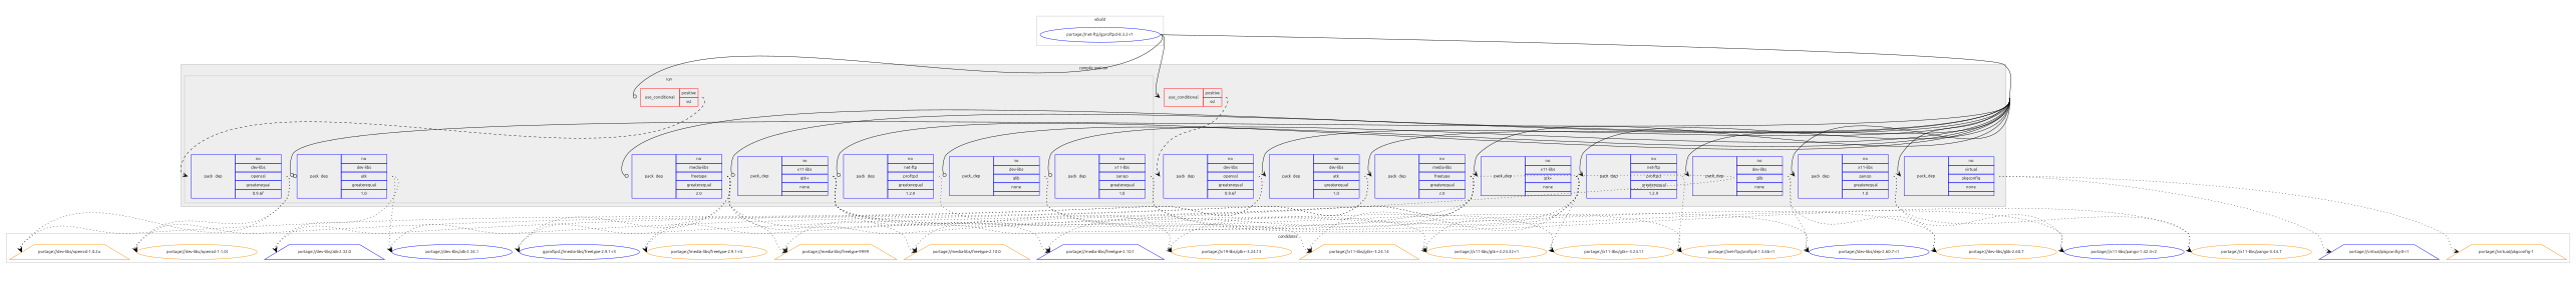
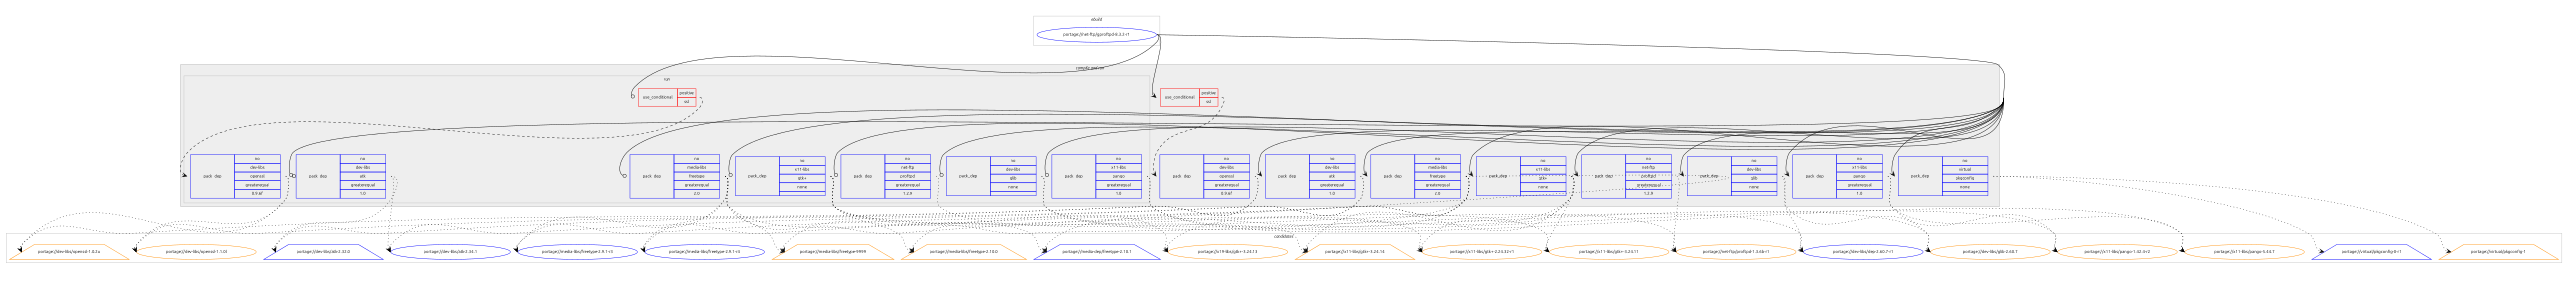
  digraph {
    compound=true
    concentrate=true
    fontname=Ubuntu
    fontsize=10
    newrank=true
    rankdir=TB
    ranksep=1.5
    node [color=blue fontname=Ubuntu fontsize=10 shape=none]
    edge [arrowhead=vee fontname=Ubuntu headport=w style=dotted tailport=e weight=100]
    n1 [label="portage://net-ftp/gproftpd-8.3.2-r1" shape=ellipse width=4]
    n2 [label=<<TABLE BORDER="0" CELLBORDER="1" CELLSPACING="0" CELLPADDING="4" WIDTH="220"><TR><TD ROWSPAN="6" CELLPADDING="30">pack_dep</TD></TR><TR><TD WIDTH="110">no</TD></TR><TR><TD>dev-libs</TD></TR><TR><TD>openssl</TD></TR><TR><TD>greaterequal</TD></TR><TR><TD>0.9.6f</TD></TR></TABLE>>]
    n3 [color=red label=<<TABLE BORDER="0" CELLBORDER="1" CELLSPACING="0" CELLPADDING="4"><TR><TD ROWSPAN="3" CELLPADDING="10">use_conditional</TD></TR><TR><TD>positive</TD></TR><TR><TD>ssl</TD></TR></TABLE>>]
    n4 [label=<<TABLE BORDER="0" CELLBORDER="1" CELLSPACING="0" CELLPADDING="4" WIDTH="220"><TR><TD ROWSPAN="6" CELLPADDING="30">pack_dep</TD></TR><TR><TD WIDTH="110">no</TD></TR><TR><TD>dev-libs</TD></TR><TR><TD>atk</TD></TR><TR><TD>greaterequal</TD></TR><TR><TD>1.0</TD></TR></TABLE>>]
    n5 [label=<<TABLE BORDER="0" CELLBORDER="1" CELLSPACING="0" CELLPADDING="4" WIDTH="220"><TR><TD ROWSPAN="6" CELLPADDING="30">pack_dep</TD></TR><TR><TD WIDTH="110">no</TD></TR><TR><TD>dev-libs</TD></TR><TR><TD>glib</TD></TR><TR><TD>none</TD></TR><TR><TD></TD></TR></TABLE>>]
    n6 [label=<<TABLE BORDER="0" CELLBORDER="1" CELLSPACING="0" CELLPADDING="4" WIDTH="220"><TR><TD ROWSPAN="6" CELLPADDING="30">pack_dep</TD></TR><TR><TD WIDTH="110">no</TD></TR><TR><TD>media-libs</TD></TR><TR><TD>freetype</TD></TR><TR><TD>greaterequal</TD></TR><TR><TD>2.0</TD></TR></TABLE>>]
    n7 [label=<<TABLE BORDER="0" CELLBORDER="1" CELLSPACING="0" CELLPADDING="4" WIDTH="220"><TR><TD ROWSPAN="6" CELLPADDING="30">pack_dep</TD></TR><TR><TD WIDTH="110">no</TD></TR><TR><TD>net-ftp</TD></TR><TR><TD>proftpd</TD></TR><TR><TD>greaterequal</TD></TR><TR><TD>1.2.9</TD></TR></TABLE>>]
    n8 [label=<<TABLE BORDER="0" CELLBORDER="1" CELLSPACING="0" CELLPADDING="4" WIDTH="220"><TR><TD ROWSPAN="6" CELLPADDING="30">pack_dep</TD></TR><TR><TD WIDTH="110">no</TD></TR><TR><TD>virtual</TD></TR><TR><TD>pkgconfig</TD></TR><TR><TD>none</TD></TR><TR><TD></TD></TR></TABLE>>]
    n9 [label=<<TABLE BORDER="0" CELLBORDER="1" CELLSPACING="0" CELLPADDING="4" WIDTH="220"><TR><TD ROWSPAN="6" CELLPADDING="30">pack_dep</TD></TR><TR><TD WIDTH="110">no</TD></TR><TR><TD>x11-libs</TD></TR><TR><TD>gtk+</TD></TR><TR><TD>none</TD></TR><TR><TD></TD></TR></TABLE>>]
    n10 [label=<<TABLE BORDER="0" CELLBORDER="1" CELLSPACING="0" CELLPADDING="4" WIDTH="220"><TR><TD ROWSPAN="6" CELLPADDING="30">pack_dep</TD></TR><TR><TD WIDTH="110">no</TD></TR><TR><TD>x11-libs</TD></TR><TR><TD>pango</TD></TR><TR><TD>greaterequal</TD></TR><TR><TD>1.0</TD></TR></TABLE>>]
    n11 [label=<<TABLE BORDER="0" CELLBORDER="1" CELLSPACING="0" CELLPADDING="4" WIDTH="220"><TR><TD ROWSPAN="6" CELLPADDING="30">pack_dep</TD></TR><TR><TD WIDTH="110">no</TD></TR><TR><TD>dev-libs</TD></TR><TR><TD>openssl</TD></TR><TR><TD>greaterequal</TD></TR><TR><TD>0.9.6f</TD></TR></TABLE>>]
    n12 [color=red label=<<TABLE BORDER="0" CELLBORDER="1" CELLSPACING="0" CELLPADDING="4"><TR><TD ROWSPAN="3" CELLPADDING="10">use_conditional</TD></TR><TR><TD>positive</TD></TR><TR><TD>ssl</TD></TR></TABLE>>]
    n13 [label=<<TABLE BORDER="0" CELLBORDER="1" CELLSPACING="0" CELLPADDING="4" WIDTH="220"><TR><TD ROWSPAN="6" CELLPADDING="30">pack_dep</TD></TR><TR><TD WIDTH="110">no</TD></TR><TR><TD>dev-libs</TD></TR><TR><TD>atk</TD></TR><TR><TD>greaterequal</TD></TR><TR><TD>1.0</TD></TR></TABLE>>]
    n14 [label=<<TABLE BORDER="0" CELLBORDER="1" CELLSPACING="0" CELLPADDING="4" WIDTH="220"><TR><TD ROWSPAN="6" CELLPADDING="30">pack_dep</TD></TR><TR><TD WIDTH="110">no</TD></TR><TR><TD>dev-libs</TD></TR><TR><TD>glib</TD></TR><TR><TD>none</TD></TR><TR><TD></TD></TR></TABLE>>]
    n15 [label=<<TABLE BORDER="0" CELLBORDER="1" CELLSPACING="0" CELLPADDING="4" WIDTH="220"><TR><TD ROWSPAN="6" CELLPADDING="30">pack_dep</TD></TR><TR><TD WIDTH="110">no</TD></TR><TR><TD>media-libs</TD></TR><TR><TD>freetype</TD></TR><TR><TD>greaterequal</TD></TR><TR><TD>2.0</TD></TR></TABLE>>]
    n16 [label=<<TABLE BORDER="0" CELLBORDER="1" CELLSPACING="0" CELLPADDING="4" WIDTH="220"><TR><TD ROWSPAN="6" CELLPADDING="30">pack_dep</TD></TR><TR><TD WIDTH="110">no</TD></TR><TR><TD>net-ftp</TD></TR><TR><TD>proftpd</TD></TR><TR><TD>greaterequal</TD></TR><TR><TD>1.2.9</TD></TR></TABLE>>]
    n17 [label=<<TABLE BORDER="0" CELLBORDER="1" CELLSPACING="0" CELLPADDING="4" WIDTH="220"><TR><TD ROWSPAN="6" CELLPADDING="30">pack_dep</TD></TR><TR><TD WIDTH="110">no</TD></TR><TR><TD>x11-libs</TD></TR><TR><TD>gtk+</TD></TR><TR><TD>none</TD></TR><TR><TD></TD></TR></TABLE>>]
    n18 [label=<<TABLE BORDER="0" CELLBORDER="1" CELLSPACING="0" CELLPADDING="4" WIDTH="220"><TR><TD ROWSPAN="6" CELLPADDING="30">pack_dep</TD></TR><TR><TD WIDTH="110">no</TD></TR><TR><TD>x11-libs</TD></TR><TR><TD>pango</TD></TR><TR><TD>greaterequal</TD></TR><TR><TD>1.0</TD></TR></TABLE>>]
    n19 [color=darkorange label="portage://dev-libs/openssl-1.1.0l" shape=ellipse width=4]
    n20 [color=darkorange label="portage://dev-libs/openssl-1.0.2u" shape=trapezium width=4]
    n21 [label="portage://dev-libs/atk-2.34.1" shape=ellipse width=4]
    n22 [label="portage://dev-libs/atk-2.32.0" shape=trapezium width=4]
    n23 [label="portage://dev-libs/dep-2.60.7-r1" shape=ellipse width=4]
    n24 [color=darkorange label="portage://dev-libs/glib-2.60.7" shape=ellipse width=4]
    n25 [color=darkorange label="portage://media-libs/freetype-9999" shape=trapezium width=4]
-   n26 [color=darkorange label="portage://media-libs/freetype-2.9.1-r4" shape=ellipse width=4]
-   n27 [label="gproftpd://media-libs/freetype-2.9.1-r3" shape=ellipse width=4]
-   n28 [label="portage://media-libs/freetype-2.10.1" shape=trapezium width=4]
+   n26 [label="portage://media-libs/freetype-2.9.1-r4" shape=ellipse width=4]
+   n27 [label="portage://media-libs/freetype-2.9.1-r3" shape=ellipse width=4]
+   n28 [label="portage://media-dep/freetype-2.10.1" shape=trapezium width=4]
    n29 [color=darkorange label="portage://media-libs/freetype-2.10.0" shape=trapezium width=4]
    n30 [color=darkorange label="portage://net-ftp/proftpd-1.3.6b-r1" shape=ellipse width=4]
    n31 [color=darkorange label="portage://virtual/pkgconfig-1" shape=trapezium width=4]
    n32 [label="portage://virtual/pkgconfig-0-r1" shape=trapezium width=4]
    n33 [color=darkorange label="portage://x11-libs/gtk+-3.24.14" shape=trapezium width=4]
    n34 [color=darkorange label="portage://x19-libs/gtk+-3.24.13" shape=ellipse width=4]
    n35 [color=darkorange label="portage://x11-libs/gtk+-3.24.11" shape=ellipse width=4]
    n36 [color=darkorange label="portage://x11-libs/gtk+-2.24.32-r1" shape=ellipse width=4]
    n37 [color=darkorange label="portage://x11-libs/pango-5.44.7" shape=ellipse width=4]
-   n38 [label="portage://x11-libs/pango-1.42.4-r2" shape=ellipse width=4]
+   n38 [color=darkorange label="portage://x11-libs/pango-1.42.4-r2" shape=ellipse width=4]
    subgraph cluster_1 {
      color=gray
      label=<<i>ebuild</i>>
      rank=same
      n1
    }
    subgraph cluster_2 {
      color=gray
      label=<<i>dependencies</i>>
      subgraph cluster_3 {
        color=gray
        fillcolor="#eeeeee"
        label=<<i>compile</i>>
        style=filled
        subgraph sub_4 {
          color=gray
          fillcolor="#eeeeee"
          label=<<i>compile</i>>
          style=filled
          n3
          subgraph sub_5 {
            color=gray
            fillcolor="#eeeeee"
            label=<<i>compile</i>>
            style=filled
            n2
          }
        }
        subgraph sub_6 {
          color=gray
          fillcolor="#eeeeee"
          label=<<i>compile</i>>
          style=filled
          n4
        }
        subgraph sub_7 {
          color=gray
          fillcolor="#eeeeee"
          label=<<i>compile</i>>
          style=filled
          n5
        }
        subgraph sub_8 {
          color=gray
          fillcolor="#eeeeee"
          label=<<i>compile</i>>
          style=filled
          n6
        }
        subgraph sub_9 {
          color=gray
          fillcolor="#eeeeee"
          label=<<i>compile</i>>
          style=filled
          n7
        }
        subgraph sub_10 {
          color=gray
          fillcolor="#eeeeee"
          label=<<i>compile</i>>
          style=filled
          n8
        }
        subgraph sub_11 {
          color=gray
          fillcolor="#eeeeee"
          label=<<i>compile</i>>
          style=filled
          n9
        }
        subgraph sub_12 {
          color=gray
          fillcolor="#eeeeee"
          label=<<i>compile</i>>
          style=filled
          n10
        }
      }
      subgraph cluster_13 {
        color=gray
        fillcolor="#eeeeee"
        label=<<i>compile and run</i>>
        style=filled
      }
      subgraph cluster_14 {
        color=gray
        fillcolor="#eeeeee"
        label=<<i>run</i>>
        style=filled
        subgraph sub_15 {
          color=gray
          fillcolor="#eeeeee"
          label=<<i>run</i>>
          style=filled
          n12
          subgraph sub_16 {
            color=gray
            fillcolor="#eeeeee"
            label=<<i>run</i>>
            style=filled
            n11
          }
        }
        subgraph sub_17 {
          color=gray
          fillcolor="#eeeeee"
          label=<<i>run</i>>
          style=filled
          n13
        }
        subgraph sub_18 {
          color=gray
          fillcolor="#eeeeee"
          label=<<i>run</i>>
          style=filled
          n14
        }
        subgraph sub_19 {
          color=gray
          fillcolor="#eeeeee"
          label=<<i>run</i>>
          style=filled
          n15
        }
        subgraph sub_20 {
          color=gray
          fillcolor="#eeeeee"
          label=<<i>run</i>>
          style=filled
          n16
        }
        subgraph sub_21 {
          color=gray
          fillcolor="#eeeeee"
          label=<<i>run</i>>
          style=filled
          n17
        }
        subgraph sub_22 {
          color=gray
          fillcolor="#eeeeee"
          label=<<i>run</i>>
          style=filled
          n18
        }
      }
    }
    subgraph cluster_23 {
      color=gray
      label=<<i>candidates</i>>
      rank=same
      subgraph sub_24 {
        color=black
        label=<<i>candidates</i>>
        nodesep=1
        rank=same
        n19
        n20
      }
      subgraph sub_25 {
        color=black
        label=<<i>candidates</i>>
        nodesep=1
        rank=same
        n21
        n22
      }
      subgraph sub_26 {
        color=black
        label=<<i>candidates</i>>
        nodesep=1
        rank=same
        n23
        n24
      }
      subgraph sub_27 {
        color=black
        label=<<i>candidates</i>>
        nodesep=1
        rank=same
        n25
        n26
        n27
        n28
        n29
      }
      subgraph sub_28 {
        color=black
        label=<<i>candidates</i>>
        nodesep=1
        rank=same
        n30
      }
      subgraph sub_29 {
        color=black
        label=<<i>candidates</i>>
        nodesep=1
        rank=same
        n31
        n32
      }
      subgraph sub_30 {
        color=black
        label=<<i>candidates</i>>
        nodesep=1
        rank=same
        n33
        n34
        n35
        n36
      }
      subgraph sub_31 {
        color=black
        label=<<i>candidates</i>>
        nodesep=1
        rank=same
        n37
        n38
      }
      subgraph sub_32 {
        color=black
        label=<<i>candidates</i>>
        nodesep=1
        rank=same
        n19
        n20
      }
      subgraph sub_33 {
        color=black
        label=<<i>candidates</i>>
        nodesep=1
        rank=same
        n21
        n22
      }
      subgraph sub_34 {
        color=black
        label=<<i>candidates</i>>
        nodesep=1
        rank=same
        n23
        n24
      }
      subgraph sub_35 {
        color=black
        label=<<i>candidates</i>>
        nodesep=1
        rank=same
        n25
        n26
        n27
        n28
        n29
      }
      subgraph sub_36 {
        color=black
        label=<<i>candidates</i>>
        nodesep=1
        rank=same
        n30
      }
      subgraph sub_37 {
        color=black
        label=<<i>candidates</i>>
        nodesep=1
        rank=same
        n33
        n34
        n35
        n36
      }
      subgraph sub_38 {
        color=black
        label=<<i>candidates</i>>
        nodesep=1
        rank=same
        n37
        n38
      }
    }
    n1 -> n3 [style=solid weight=20]
    n1 -> n4 [style=solid weight=20]
    n1 -> n5 [style=solid weight=20]
    n1 -> n6 [style=solid weight=20]
    n1 -> n7 [style=solid weight=20]
    n1 -> n8 [style=solid weight=20]
    n1 -> n9 [style=solid weight=20]
    n1 -> n10 [style=solid weight=20]
    n1 -> n12 [arrowhead=odot style=solid weight=20]
    n1 -> n13 [arrowhead=odot style=solid weight=20]
    n1 -> n14 [arrowhead=odot style=solid weight=20]
    n1 -> n15 [arrowhead=odot style=solid weight=20]
    n1 -> n16 [arrowhead=odot style=solid weight=20]
    n1 -> n17 [arrowhead=odot style=solid weight=20]
    n1 -> n18 [arrowhead=odot style=solid weight=20]
    n2 -> n19
    n2 -> n20
    n3 -> n2 [style=dashed weight=20]
    n4 -> n21
    n4 -> n22
    n5 -> n23
    n5 -> n24
    n6 -> n25
    n6 -> n26
    n6 -> n27
    n6 -> n28
    n6 -> n29
    n7 -> n30
    n8 -> n31
    n8 -> n32
    n9 -> n33
    n9 -> n34
    n9 -> n35
    n9 -> n36
    n10 -> n37
    n10 -> n38
    n11 -> n19
    n11 -> n20
    n12 -> n11 [style=dashed weight=20]
    n13 -> n21
    n13 -> n22
    n14 -> n23
    n14 -> n24
    n15 -> n25
    n15 -> n26
    n15 -> n27
    n15 -> n28
    n15 -> n29
    n16 -> n30
    n17 -> n33
    n17 -> n34
    n17 -> n35
    n17 -> n36
    n18 -> n37
    n18 -> n38
  }
